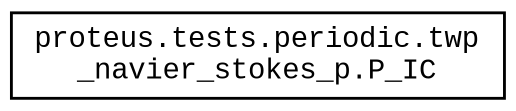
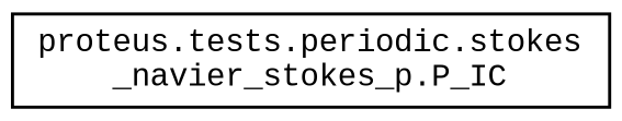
  digraph {
    rankdir=LR
    fontname="Liberation Mono"
-   n1 [color=black fillcolor=white fontname="Liberation Mono" fontsize=10 height=0.2 label="proteus.tests.periodic.twp\l_navier_stokes_p.P_IC" shape=record style=filled width=0.4]
+   n1 [color=black fillcolor=white fontname="Liberation Mono" fontsize=10 height=0.2 label="proteus.tests.periodic.stokes\l_navier_stokes_p.P_IC" shape=record style=filled width=0.4]
  }
